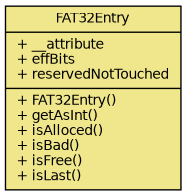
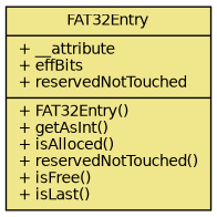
  digraph {
-   n1 [color=black fillcolor=khaki fontcolor=black fontname=Helvetica fontsize=10 height=0.2 label="{FAT32Entry\n|+ __attribute\l+ effBits\l+ reservedNotTouched\l|+ FAT32Entry()\l+ getAsInt()\l+ isAlloced()\l+ isBad()\l+ isFree()\l+ isLast()\l}" shape=record style=filled width=0.4]
+   n1 [color=black fillcolor=khaki fontcolor=black fontname=Helvetica fontsize=10 height=0.2 label="{FAT32Entry\n|+ __attribute\l+ effBits\l+ reservedNotTouched\l|+ FAT32Entry()\l+ getAsInt()\l+ isAlloced()\l+ reservedNotTouched()\l+ isFree()\l+ isLast()\l}" shape=record style=filled width=0.4]
  }
